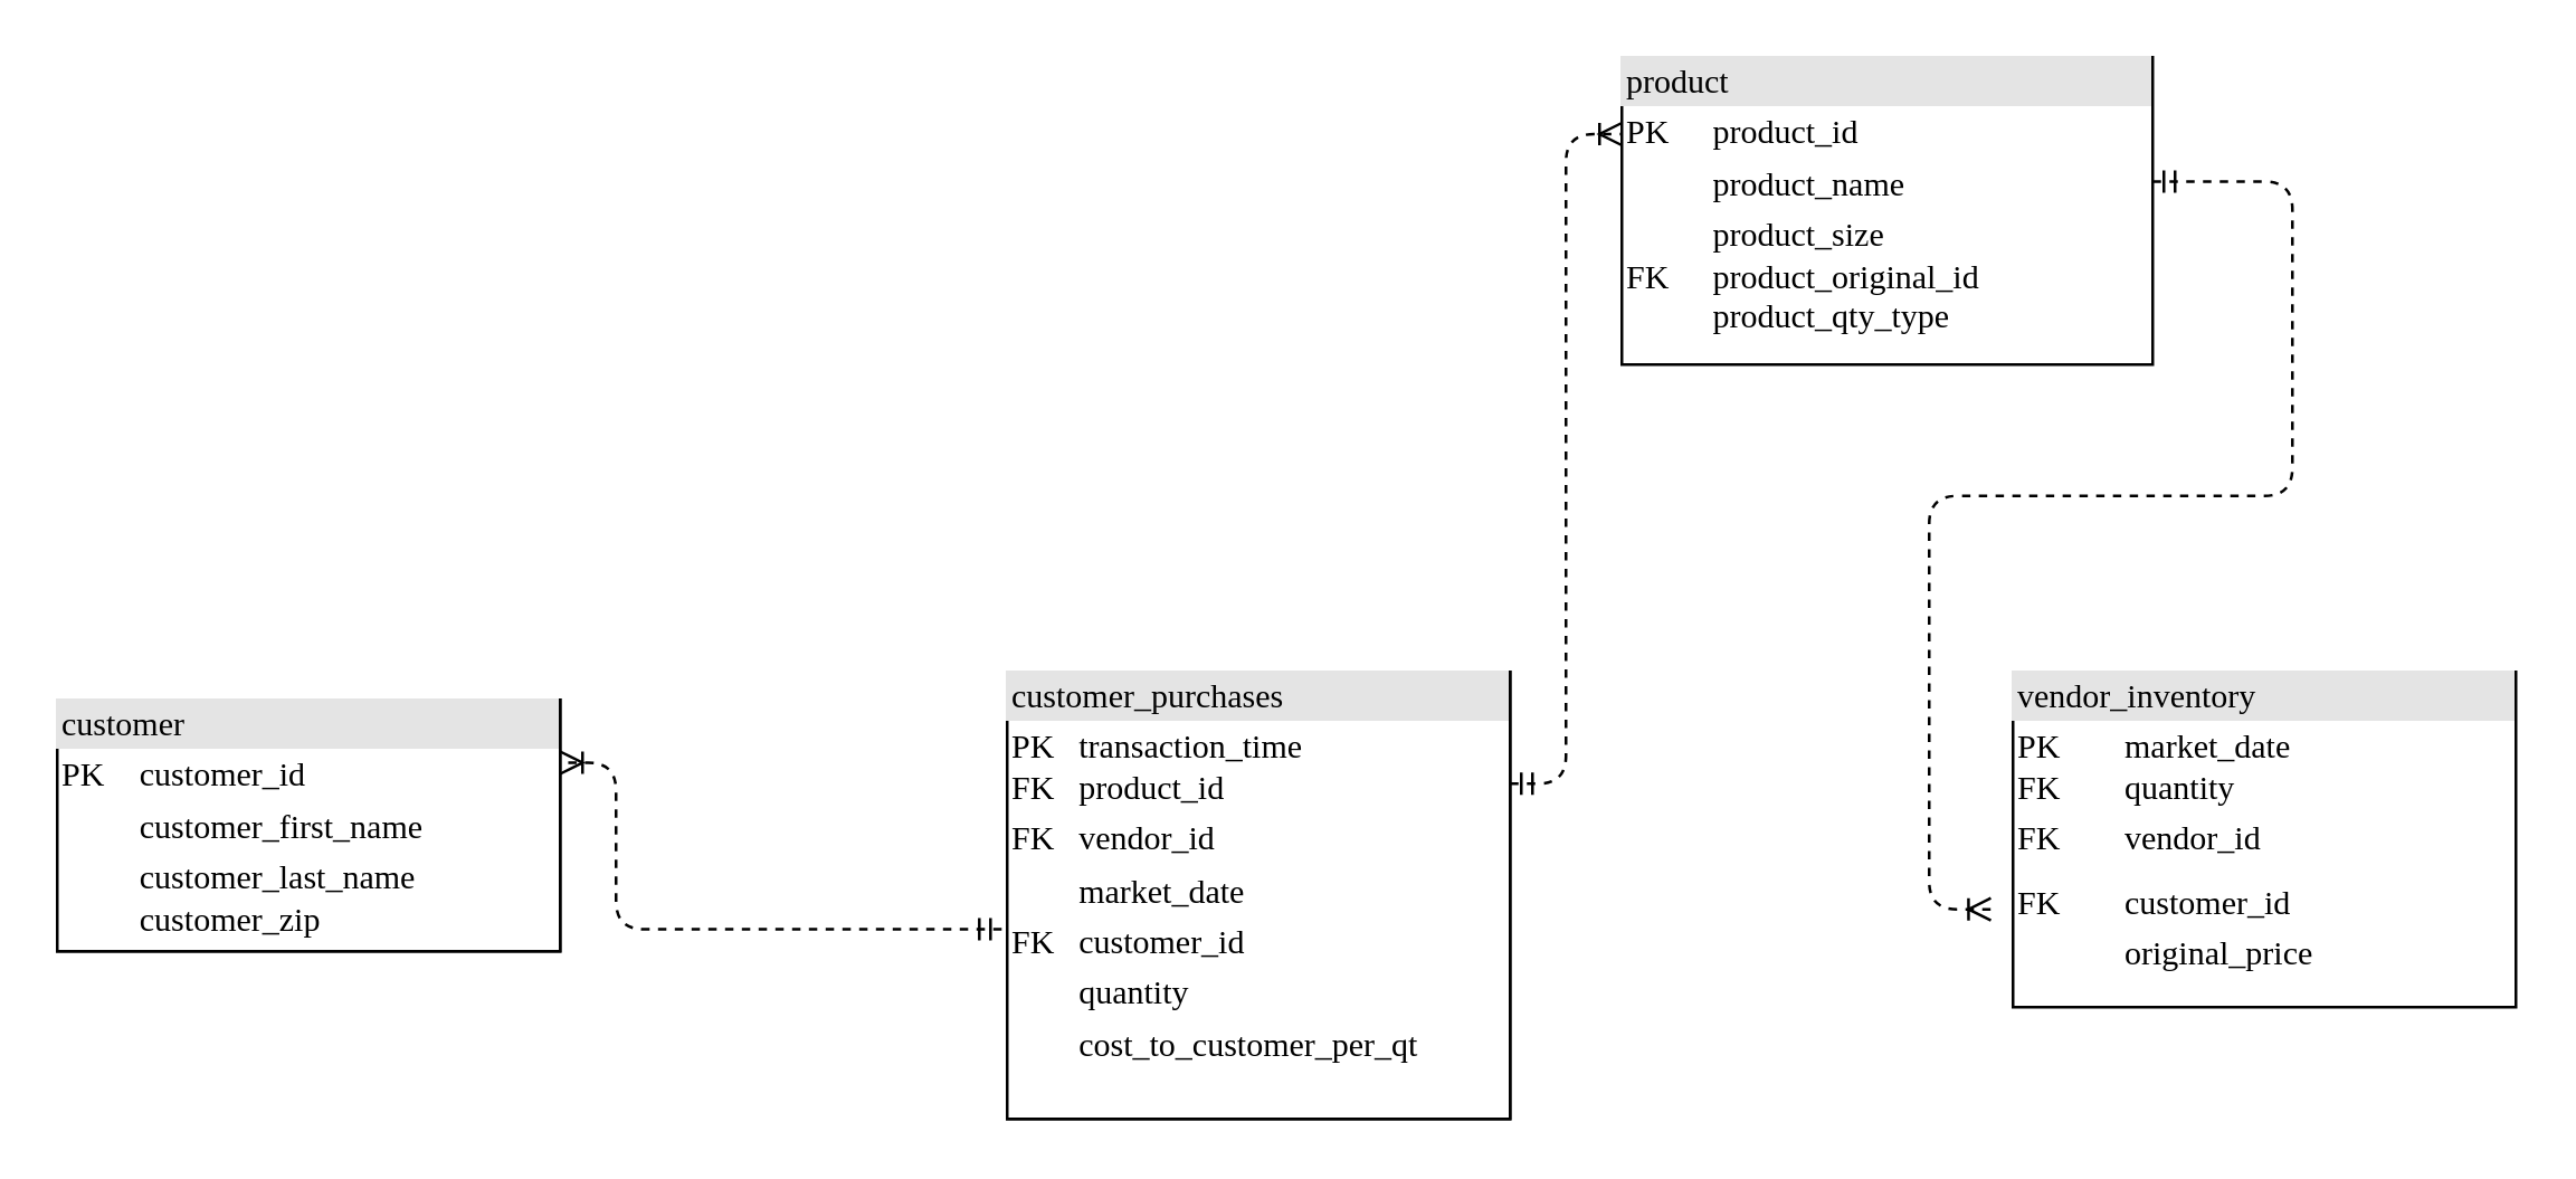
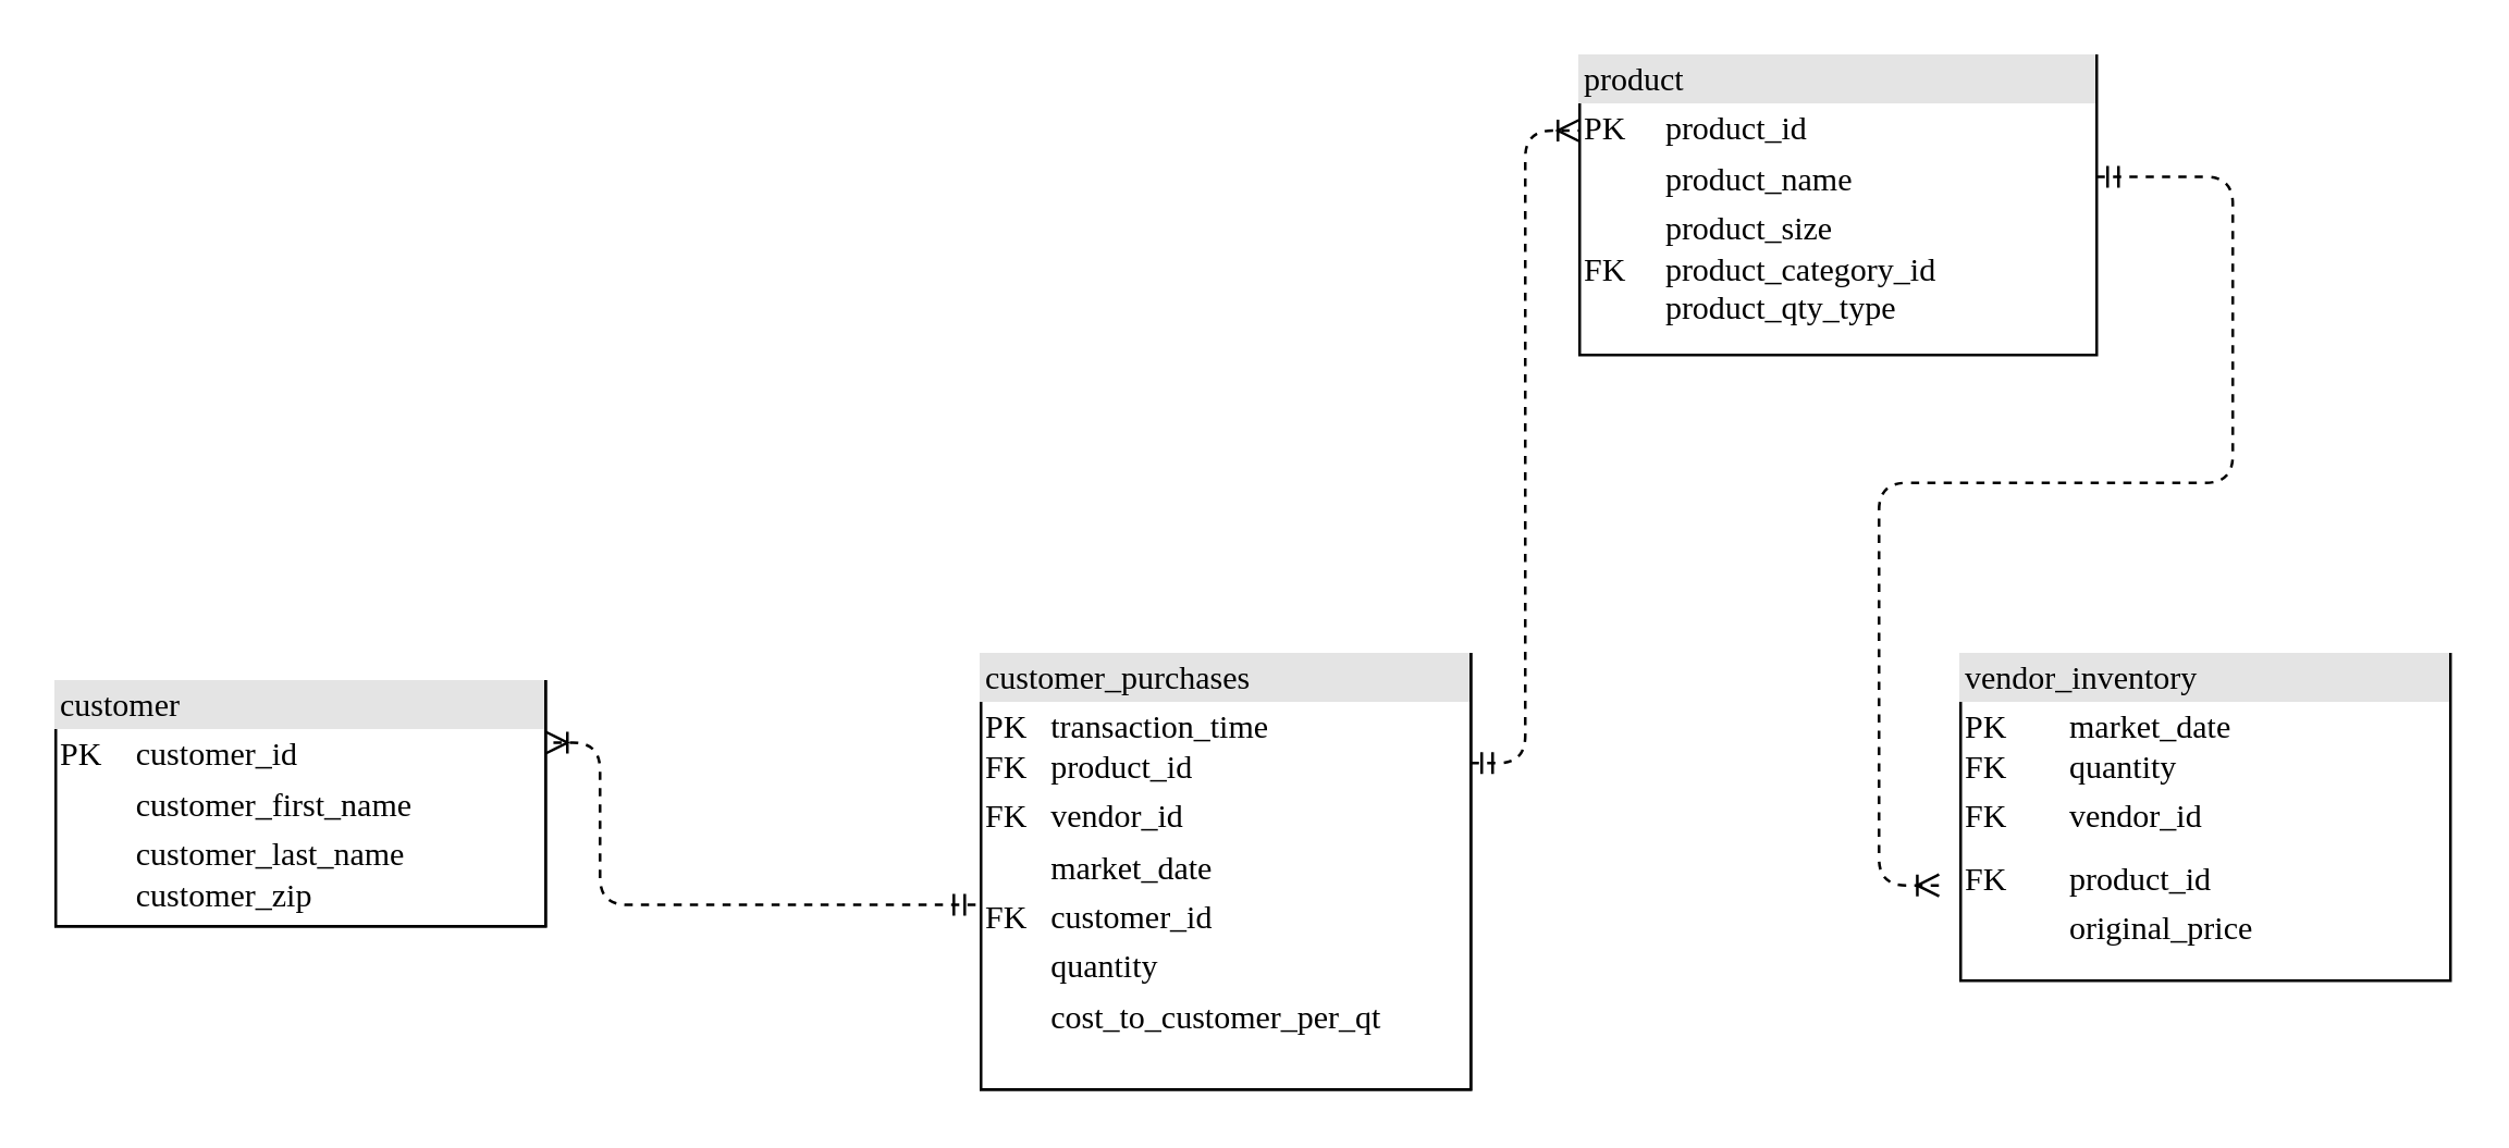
  <mxCell id="0" />
  <mxCell id="1" parent="0" />
  <mxCell id="2" style="edgeStyle=orthogonalEdgeStyle;html=1;dashed=1;labelBackgroundColor=none;startArrow=ERmandOne;endArrow=ERoneToMany;fontFamily=Verdana;fontSize=12;align=left;entryX=-0.044;entryY=0.708;entryDx=0;entryDy=0;entryPerimeter=0;exitX=1;exitY=0.25;exitDx=0;exitDy=0;" parent="1" target="10" edge="1"><mxGeometry relative="1" as="geometry"><Array as="points"><mxPoint x="820" y="65" /><mxPoint x="820" y="177" /><mxPoint x="690" y="177" /><mxPoint x="690" y="325" /></Array><mxPoint x="770" y="64.46" as="sourcePoint" /><mxPoint x="718.02" y="340" as="targetPoint" /></mxGeometry></mxCell>
  <mxCell id="3" style="edgeStyle=orthogonalEdgeStyle;html=1;dashed=1;labelBackgroundColor=none;startArrow=ERmandOne;endArrow=ERoneToMany;fontFamily=Verdana;fontSize=12;align=left;entryX=1;entryY=0.25;entryDx=0;entryDy=0;exitX=-0.011;exitY=0.607;exitDx=0;exitDy=0;exitPerimeter=0;" parent="1" target="5" edge="1"><mxGeometry relative="1" as="geometry"><mxPoint x="358.02" y="332.12" as="sourcePoint" /><mxPoint x="35" y="457.5" as="targetPoint" /><Array as="points"><mxPoint x="220" y="332" /><mxPoint x="220" y="273" /></Array></mxGeometry></mxCell>
  <mxCell id="4" value="&lt;div style=&quot;box-sizing: border-box ; width: 100% ; background: #e4e4e4 ; padding: 2px&quot;&gt;customer_purchases&lt;/div&gt;&lt;table style=&quot;width: 100% ; font-size: 1em&quot; cellpadding=&quot;2&quot; cellspacing=&quot;0&quot;&gt;&lt;tbody&gt;&lt;tr&gt;&lt;td&gt;PK&lt;br&gt;FK&lt;/td&gt;&lt;td&gt;transaction_time&lt;br&gt;product_id&lt;/td&gt;&lt;/tr&gt;&lt;tr&gt;&lt;td&gt;FK&lt;/td&gt;&lt;td&gt;vendor_id&lt;/td&gt;&lt;/tr&gt;&lt;tr&gt;&lt;td&gt;&lt;/td&gt;&lt;td&gt;market_date&lt;/td&gt;&lt;/tr&gt;&lt;tr&gt;&lt;td&gt;FK&lt;/td&gt;&lt;td&gt;customer_id&lt;/td&gt;&lt;/tr&gt;&lt;tr&gt;&lt;td&gt;&lt;br&gt;&lt;/td&gt;&lt;td&gt;quantity&lt;/td&gt;&lt;/tr&gt;&lt;tr&gt;&lt;td&gt;&lt;br&gt;&lt;/td&gt;&lt;td&gt;cost_to_customer_per_qt&lt;br&gt;&lt;/td&gt;&lt;/tr&gt;&lt;/tbody&gt;&lt;/table&gt;" style="verticalAlign=top;align=left;overflow=fill;html=1;rounded=0;shadow=0;comic=0;labelBackgroundColor=none;strokeWidth=1;fontFamily=Verdana;fontSize=12" parent="1" vertex="1"><mxGeometry x="360" y="240" width="180" height="160" as="geometry" /></mxCell>
  <mxCell id="5" value="&lt;div style=&quot;box-sizing:border-box;width:100%;background:#e4e4e4;padding:2px;&quot;&gt;customer&lt;/div&gt;&lt;table style=&quot;width:100%;font-size:1em;&quot; cellpadding=&quot;2&quot; cellspacing=&quot;0&quot;&gt;&lt;tbody&gt;&lt;tr&gt;&lt;td&gt;PK&lt;/td&gt;&lt;td&gt;customer_id&lt;/td&gt;&lt;/tr&gt;&lt;tr&gt;&lt;td&gt;&lt;br&gt;&lt;/td&gt;&lt;td&gt;customer_first_name&lt;/td&gt;&lt;/tr&gt;&lt;tr&gt;&lt;td&gt;&lt;/td&gt;&lt;td&gt;customer_last_name&lt;br&gt;customer_zip&lt;/td&gt;&lt;/tr&gt;&lt;/tbody&gt;&lt;/table&gt;" style="verticalAlign=top;align=left;overflow=fill;html=1;rounded=0;shadow=0;comic=0;labelBackgroundColor=none;strokeWidth=1;fontFamily=Verdana;fontSize=12" parent="1" vertex="1"><mxGeometry x="20" y="250" width="180" height="90" as="geometry" /></mxCell>
  <mxCell id="6" style="edgeStyle=orthogonalEdgeStyle;html=1;dashed=1;labelBackgroundColor=none;startArrow=ERmandOne;endArrow=ERoneToMany;fontFamily=Verdana;fontSize=12;align=left;exitX=1;exitY=0.25;exitDx=0;exitDy=0;entryX=0;entryY=0.25;entryDx=0;entryDy=0;" edge="1" parent="1" source="7" target="9"><mxGeometry relative="1" as="geometry"><Array as="points"><mxPoint x="560" y="280" /><mxPoint x="560" y="48" /></Array><mxPoint x="590" y="390" as="sourcePoint" /><mxPoint x="610" y="480" as="targetPoint" /></mxGeometry></mxCell>
  <mxCell id="7" value="&lt;div style=&quot;box-sizing: border-box ; width: 100% ; background: #e4e4e4 ; padding: 2px&quot;&gt;customer_purchases&lt;/div&gt;&lt;table style=&quot;width: 100% ; font-size: 1em&quot; cellpadding=&quot;2&quot; cellspacing=&quot;0&quot;&gt;&lt;tbody&gt;&lt;tr&gt;&lt;td&gt;PK&lt;br&gt;FK&lt;/td&gt;&lt;td&gt;transaction_time&lt;br&gt;product_id&lt;/td&gt;&lt;/tr&gt;&lt;tr&gt;&lt;td&gt;FK&lt;/td&gt;&lt;td&gt;vendor_id&lt;/td&gt;&lt;/tr&gt;&lt;tr&gt;&lt;td&gt;&lt;/td&gt;&lt;td&gt;market_date&lt;/td&gt;&lt;/tr&gt;&lt;tr&gt;&lt;td&gt;FK&lt;/td&gt;&lt;td&gt;customer_id&lt;/td&gt;&lt;/tr&gt;&lt;tr&gt;&lt;td&gt;&lt;br&gt;&lt;/td&gt;&lt;td&gt;quantity&lt;/td&gt;&lt;/tr&gt;&lt;tr&gt;&lt;td&gt;&lt;br&gt;&lt;/td&gt;&lt;td&gt;cost_to_customer_per_qt&lt;br&gt;&lt;/td&gt;&lt;/tr&gt;&lt;/tbody&gt;&lt;/table&gt;" style="verticalAlign=top;align=left;overflow=fill;html=1;rounded=0;shadow=0;comic=0;labelBackgroundColor=none;strokeWidth=1;fontFamily=Verdana;fontSize=12" vertex="1" parent="1"><mxGeometry x="360" y="240" width="180" height="160" as="geometry" /></mxCell>
  <mxCell id="8" value="&lt;div style=&quot;box-sizing:border-box;width:100%;background:#e4e4e4;padding:2px;&quot;&gt;customer&lt;/div&gt;&lt;table style=&quot;width:100%;font-size:1em;&quot; cellpadding=&quot;2&quot; cellspacing=&quot;0&quot;&gt;&lt;tbody&gt;&lt;tr&gt;&lt;td&gt;PK&lt;/td&gt;&lt;td&gt;customer_id&lt;/td&gt;&lt;/tr&gt;&lt;tr&gt;&lt;td&gt;&lt;br&gt;&lt;/td&gt;&lt;td&gt;customer_first_name&lt;/td&gt;&lt;/tr&gt;&lt;tr&gt;&lt;td&gt;&lt;/td&gt;&lt;td&gt;customer_last_name&lt;br&gt;customer_zip&lt;/td&gt;&lt;/tr&gt;&lt;/tbody&gt;&lt;/table&gt;" style="verticalAlign=top;align=left;overflow=fill;html=1;rounded=0;shadow=0;comic=0;labelBackgroundColor=none;strokeWidth=1;fontFamily=Verdana;fontSize=12" vertex="1" parent="1"><mxGeometry x="20" y="250" width="180" height="90" as="geometry" /></mxCell>
- <mxCell id="9" value="&lt;div style=&quot;box-sizing:border-box;width:100%;background:#e4e4e4;padding:2px;&quot;&gt;product&lt;/div&gt;&lt;table style=&quot;width:100%;font-size:1em;&quot; cellpadding=&quot;2&quot; cellspacing=&quot;0&quot;&gt;&lt;tbody&gt;&lt;tr&gt;&lt;td&gt;PK&lt;/td&gt;&lt;td&gt;product_id&lt;/td&gt;&lt;/tr&gt;&lt;tr&gt;&lt;td&gt;&lt;br&gt;&lt;/td&gt;&lt;td&gt;product_name&lt;/td&gt;&lt;/tr&gt;&lt;tr&gt;&lt;td&gt;FK&lt;/td&gt;&lt;td&gt;product_size&lt;br&gt;product_original_id&lt;br&gt;product_qty_type&lt;/td&gt;&lt;/tr&gt;&lt;/tbody&gt;&lt;/table&gt;" style="verticalAlign=top;align=left;overflow=fill;html=1;rounded=0;shadow=0;comic=0;labelBackgroundColor=none;strokeWidth=1;fontFamily=Verdana;fontSize=12" vertex="1" parent="1"><mxGeometry x="580" y="20" width="190" height="110" as="geometry" /></mxCell>
- <mxCell id="10" value="&lt;div style=&quot;box-sizing: border-box ; width: 100% ; background: #e4e4e4 ; padding: 2px&quot;&gt;vendor_inventory&lt;/div&gt;&lt;table style=&quot;width: 100% ; font-size: 1em&quot; cellpadding=&quot;2&quot; cellspacing=&quot;0&quot;&gt;&lt;tbody&gt;&lt;tr&gt;&lt;td&gt;PK&lt;br&gt;FK&lt;/td&gt;&lt;td&gt;market_date&lt;br&gt;quantity&lt;/td&gt;&lt;/tr&gt;&lt;tr&gt;&lt;td&gt;FK&lt;/td&gt;&lt;td&gt;vendor_id&lt;/td&gt;&lt;/tr&gt;&lt;tr&gt;&lt;td&gt;&lt;/td&gt;&lt;td&gt;&lt;/td&gt;&lt;/tr&gt;&lt;tr&gt;&lt;td&gt;FK&lt;/td&gt;&lt;td&gt;customer_id&lt;/td&gt;&lt;/tr&gt;&lt;tr&gt;&lt;td&gt;&lt;br&gt;&lt;/td&gt;&lt;td&gt;original_price&lt;/td&gt;&lt;/tr&gt;&lt;tr&gt;&lt;td&gt;&lt;/td&gt;&lt;td&gt;&lt;br&gt;&lt;/td&gt;&lt;/tr&gt;&lt;/tbody&gt;&lt;/table&gt;" style="verticalAlign=top;align=left;overflow=fill;html=1;rounded=0;shadow=0;comic=0;labelBackgroundColor=none;strokeWidth=1;fontFamily=Verdana;fontSize=12" vertex="1" parent="1"><mxGeometry x="720" y="240" width="180" height="120" as="geometry" /></mxCell>
+ <mxCell id="9" value="&lt;div style=&quot;box-sizing:border-box;width:100%;background:#e4e4e4;padding:2px;&quot;&gt;product&lt;/div&gt;&lt;table style=&quot;width:100%;font-size:1em;&quot; cellpadding=&quot;2&quot; cellspacing=&quot;0&quot;&gt;&lt;tbody&gt;&lt;tr&gt;&lt;td&gt;PK&lt;/td&gt;&lt;td&gt;product_id&lt;/td&gt;&lt;/tr&gt;&lt;tr&gt;&lt;td&gt;&lt;br&gt;&lt;/td&gt;&lt;td&gt;product_name&lt;/td&gt;&lt;/tr&gt;&lt;tr&gt;&lt;td&gt;FK&lt;/td&gt;&lt;td&gt;product_size&lt;br&gt;product_category_id&lt;br&gt;product_qty_type&lt;/td&gt;&lt;/tr&gt;&lt;/tbody&gt;&lt;/table&gt;" style="verticalAlign=top;align=left;overflow=fill;html=1;rounded=0;shadow=0;comic=0;labelBackgroundColor=none;strokeWidth=1;fontFamily=Verdana;fontSize=12" vertex="1" parent="1"><mxGeometry x="580" y="20" width="190" height="110" as="geometry" /></mxCell>
+ <mxCell id="10" value="&lt;div style=&quot;box-sizing: border-box ; width: 100% ; background: #e4e4e4 ; padding: 2px&quot;&gt;vendor_inventory&lt;/div&gt;&lt;table style=&quot;width: 100% ; font-size: 1em&quot; cellpadding=&quot;2&quot; cellspacing=&quot;0&quot;&gt;&lt;tbody&gt;&lt;tr&gt;&lt;td&gt;PK&lt;br&gt;FK&lt;/td&gt;&lt;td&gt;market_date&lt;br&gt;quantity&lt;/td&gt;&lt;/tr&gt;&lt;tr&gt;&lt;td&gt;FK&lt;/td&gt;&lt;td&gt;vendor_id&lt;/td&gt;&lt;/tr&gt;&lt;tr&gt;&lt;td&gt;&lt;/td&gt;&lt;td&gt;&lt;/td&gt;&lt;/tr&gt;&lt;tr&gt;&lt;td&gt;FK&lt;/td&gt;&lt;td&gt;product_id&lt;/td&gt;&lt;/tr&gt;&lt;tr&gt;&lt;td&gt;&lt;br&gt;&lt;/td&gt;&lt;td&gt;original_price&lt;/td&gt;&lt;/tr&gt;&lt;tr&gt;&lt;td&gt;&lt;/td&gt;&lt;td&gt;&lt;br&gt;&lt;/td&gt;&lt;/tr&gt;&lt;/tbody&gt;&lt;/table&gt;" style="verticalAlign=top;align=left;overflow=fill;html=1;rounded=0;shadow=0;comic=0;labelBackgroundColor=none;strokeWidth=1;fontFamily=Verdana;fontSize=12" vertex="1" parent="1"><mxGeometry x="720" y="240" width="180" height="120" as="geometry" /></mxCell>
